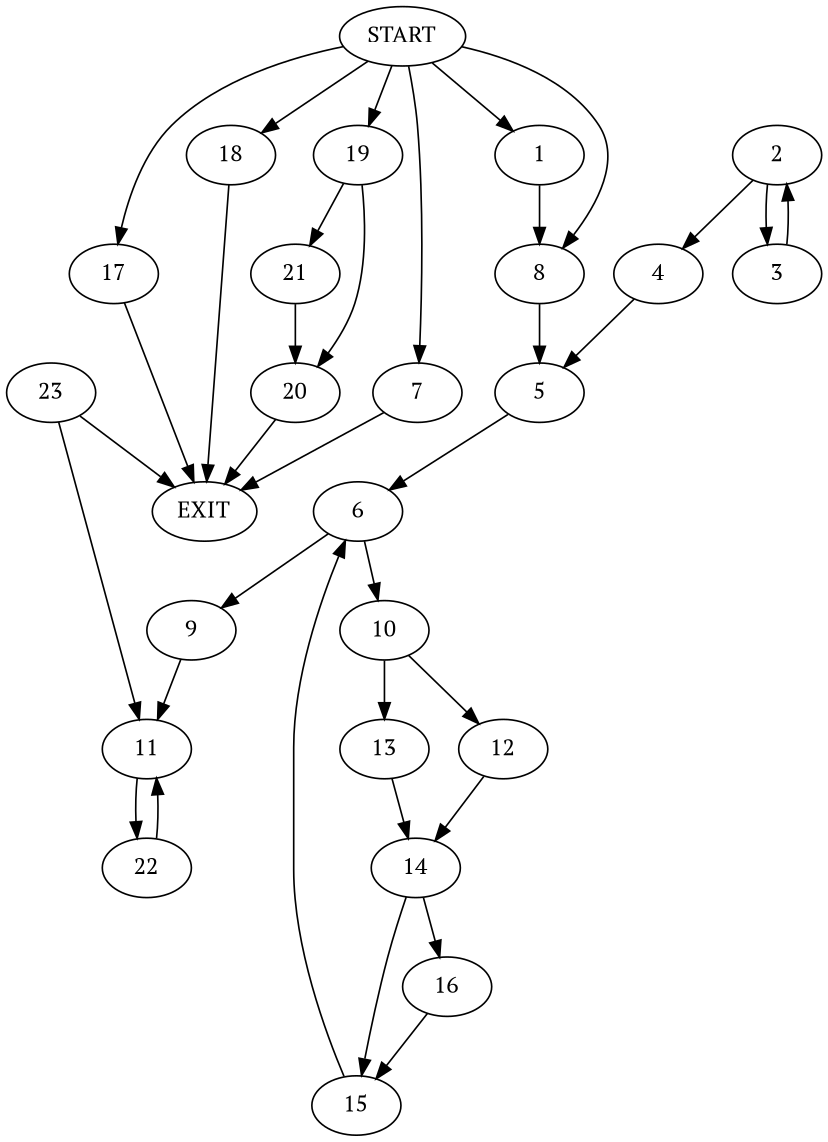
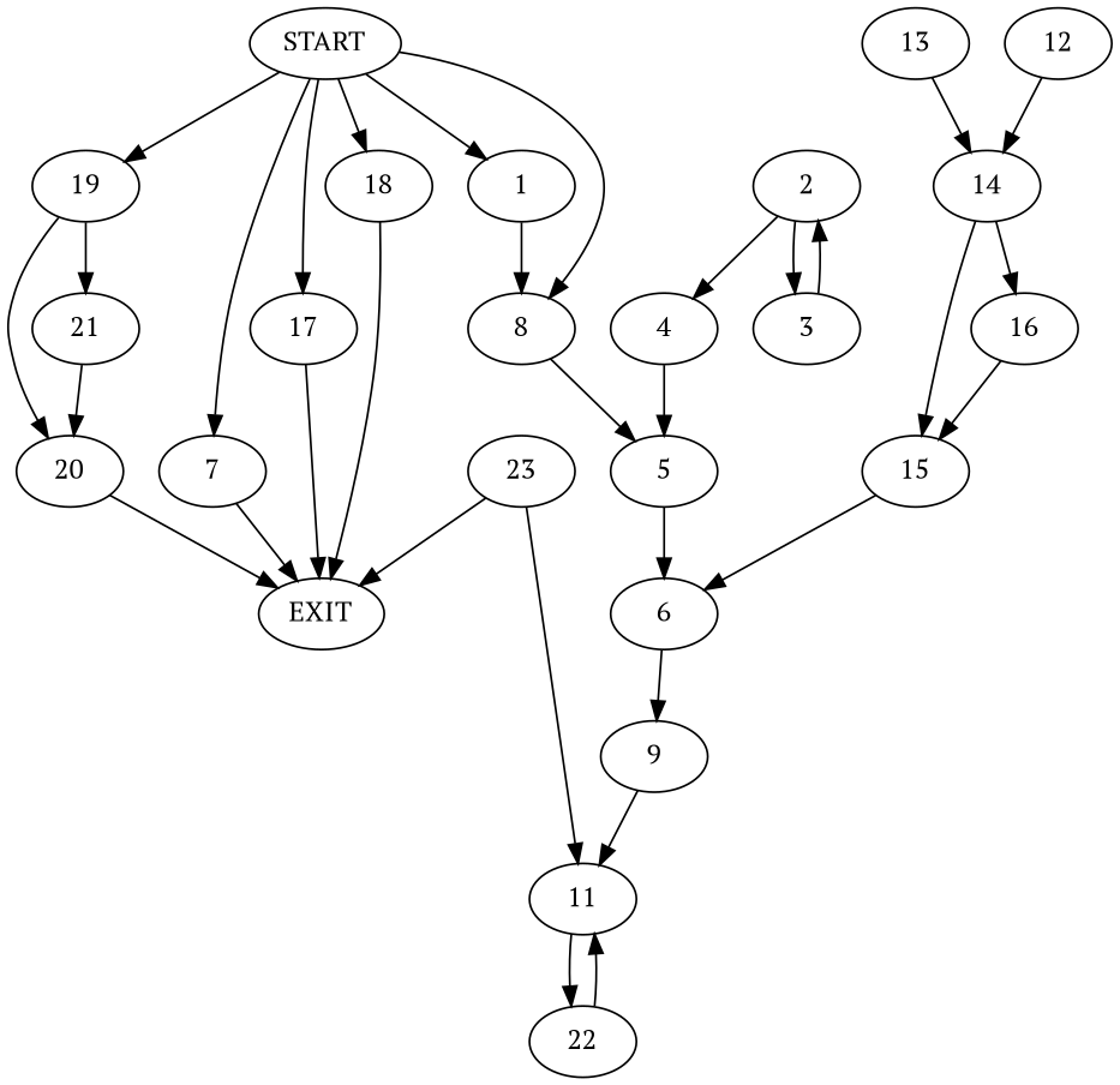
  digraph {
    fontname="PT Serif"
    node [fontname="PT Serif"]
    edge [fontname="PT Serif"]
    n1 [label=START]
    1
    7
    8
    17
    18
    19
    n8 [label=EXIT]
    5
    20
    21
    2
    3
    4
    6
    9
-   10
    11
    12
    13
    22
    14
    23
    15
    16
    n1 -> 1
    n1 -> 7
    n1 -> 8
    n1 -> 17
    n1 -> 18
    n1 -> 19
    1 -> 8
    7 -> n8
    8 -> 5
    17 -> n8
    18 -> n8
    19 -> 20
    19 -> 21
    5 -> 6
    20 -> n8
    21 -> 20
    2 -> 3
    2 -> 4
    3 -> 2
    4 -> 5
    6 -> 9
-   6 -> 10
    9 -> 11
-   10 -> 12
-   10 -> 13
    11 -> 22
    12 -> 14
    13 -> 14
    22 -> 11
    14 -> 15
    14 -> 16
    23 -> n8
    23 -> 11
    15 -> 6
    16 -> 15
  }
